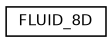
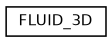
  digraph {
    rankdir=LR
-   n1 [color=black fillcolor=white fontname=Helvetica fontsize=10 height=0.2 label=FLUID_8D shape=record style=filled width=0.4]
+   n1 [color=black fillcolor=white fontname=Helvetica fontsize=10 height=0.2 label=FLUID_3D shape=record style=filled width=0.4]
  }
